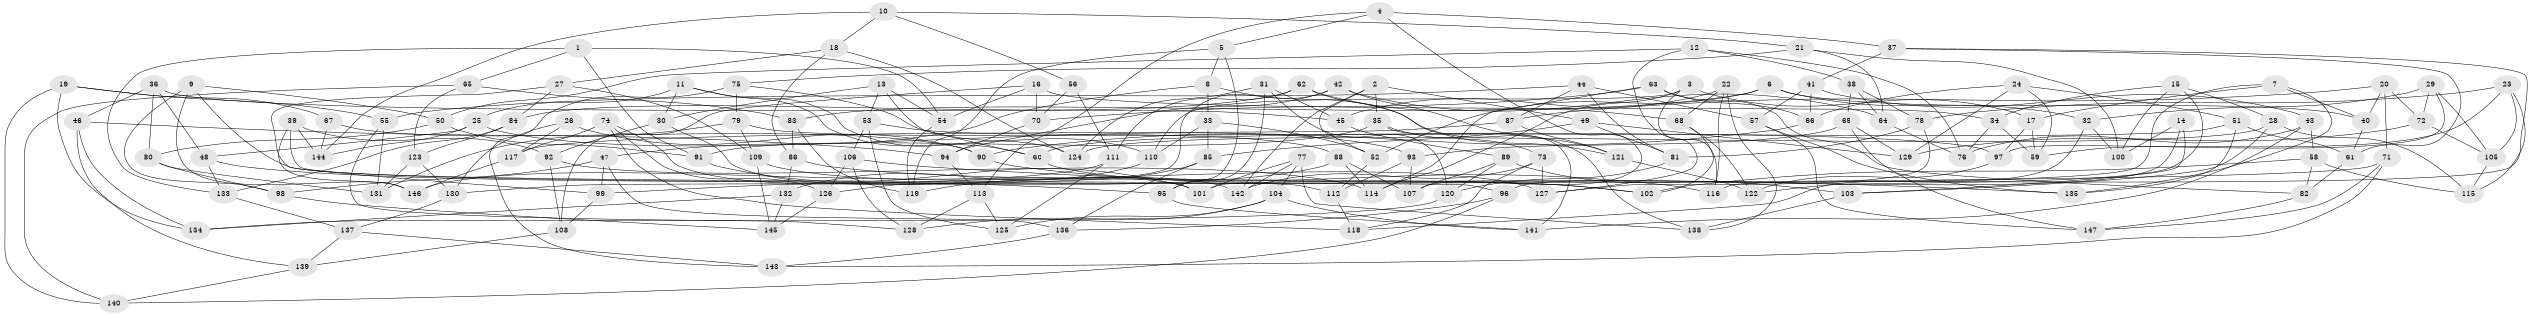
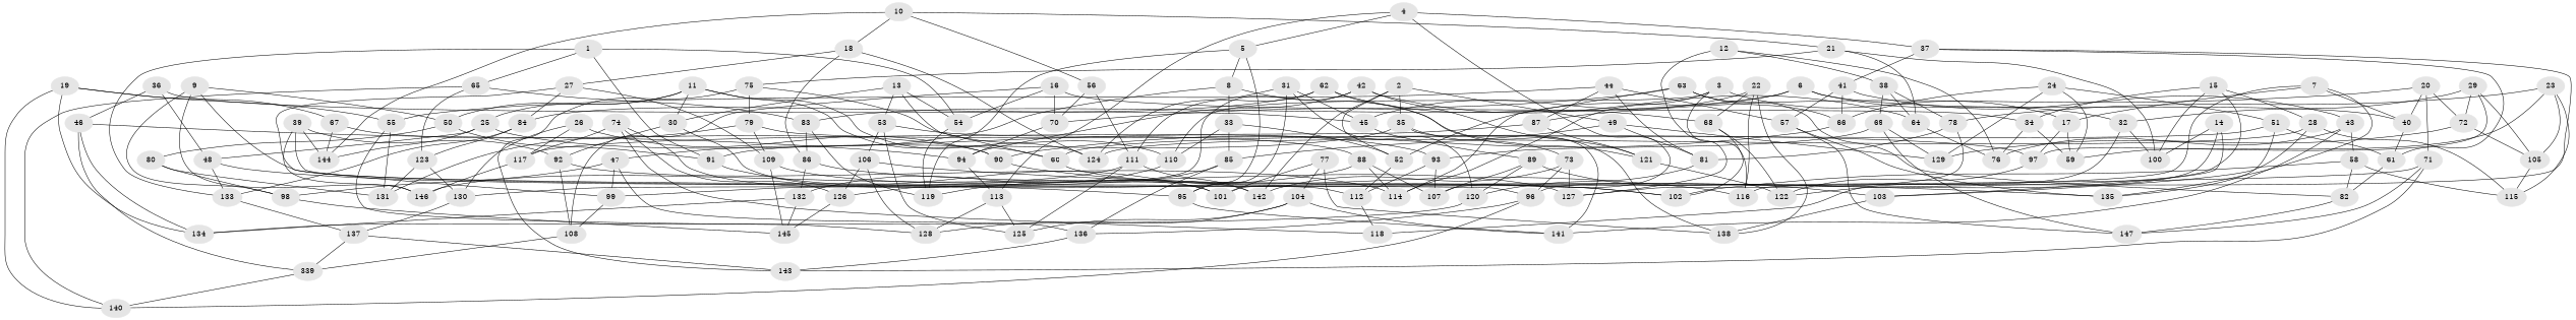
  graph {
    node [color=gray90 style=filled]
    1
    54
    65
    91
    133
    119
    83
    140
    123
    101
    137
    2
    35
    49
    52
    142
    73
    141
    129
    85
    81
    112
    3
    17
    110
    114
    116
    59
    97
    132
    4
    5
    37
    107
    113
    8
    95
    41
    61
    125
    128
    33
    47
    121
    6
    32
    40
    100
    118
    86
    7
    135
    98
    99
    136
    122
    9
    50
    146
    80
    145
    10
    18
    21
    56
    144
    124
    27
    64
    75
    70
    111
    11
    25
    30
    60
    48
    93
    92
    102
    12
    38
    76
    127
    78
    69
    13
    53
    88
    106
    14
    96
    103
    138
    15
    28
    34
    115
    16
    108
    94
-   139
+   139 [label=339]
    84
    109
    19
    55
    67
    134
    131
    90
    20
    71
    72
    87
    130
    147
    143
    105
    117
    79
    22
    45
    68
    89
    23
    24
    51
    66
    26
    29
    31
    120
    36
    46
    43
    57
    82
    39
    58
    42
    126
    44
    62
    63
    74
    77
    104
    1 -- 54
    1 -- 65
    1 -- 91
    1 -- 133
    54 -- 119
    65 -- 83
    65 -- 140
    65 -- 123
    91 -- 101
    133 -- 137
    83 -- 119
    83 -- 86
    123 -- 131
    123 -- 130
    137 -- 139
    137 -- 143
    2 -- 35
    2 -- 49
    2 -- 52
    2 -- 142
    35 -- 91
    35 -- 73
    35 -- 141
    49 -- 129
    49 -- 85
    49 -- 81
    52 -- 112
    73 -- 142
-   73 -- 118
+   73 -- 96
    73 -- 127
    85 -- 119
    85 -- 136
    81 -- 120
    112 -- 118
    3 -- 17
    3 -- 110
    3 -- 114
    3 -- 116
    17 -- 59
    17 -- 97
    110 -- 132
    97 -- 122
    132 -- 145
    132 -- 134
    4 -- 5
    4 -- 37
    4 -- 107
    4 -- 113
    5 -- 119
    5 -- 8
    5 -- 95
    37 -- 116
    37 -- 41
    37 -- 61
    113 -- 125
    113 -- 128
    8 -- 33
    8 -- 47
    8 -- 121
    95 -- 141
    41 -- 66
    41 -- 43
    41 -- 57
    61 -- 82
    33 -- 52
    33 -- 85
    33 -- 110
    47 -- 98
    47 -- 99
    47 -- 136
    121 -- 122
    6 -- 83
    6 -- 52
    6 -- 32
    6 -- 40
    32 -- 100
    32 -- 118
    40 -- 61
    86 -- 132
    86 -- 102
    7 -- 101
    7 -- 17
    7 -- 40
    7 -- 135
    98 -- 145
    99 -- 108
    136 -- 143
    9 -- 112
    9 -- 98
    9 -- 50
    9 -- 146
    50 -- 91
    50 -- 80
    80 -- 98
    80 -- 131
    10 -- 18
    10 -- 21
    10 -- 56
    10 -- 144
    18 -- 86
    18 -- 124
    18 -- 27
    21 -- 100
    21 -- 64
    21 -- 75
    56 -- 70
    56 -- 111
    27 -- 99
    27 -- 84
    27 -- 109
    64 -- 76
    75 -- 110
    75 -- 143
    75 -- 79
    70 -- 94
    111 -- 125
    111 -- 146
    11 -- 124
    11 -- 25
    11 -- 30
    11 -- 60
    25 -- 144
    25 -- 48
    25 -- 93
    30 -- 142
    30 -- 92
    60 -- 102
    48 -- 133
    48 -- 95
    93 -- 112
    93 -- 107
    92 -- 114
    92 -- 108
-   12 -- 50
+   11 -- 50
    12 -- 38
    12 -- 76
    12 -- 127
    38 -- 64
    38 -- 78
    38 -- 69
    78 -- 81
    78 -- 127
    69 -- 129
    69 -- 93
    69 -- 147
    13 -- 54
    13 -- 30
    13 -- 60
    13 -- 53
    53 -- 125
    53 -- 88
    53 -- 106
    88 -- 114
    88 -- 107
    88 -- 99
    106 -- 128
    106 -- 135
    106 -- 126
    14 -- 100
    14 -- 96
    14 -- 103
    96 -- 140
    96 -- 136
    103 -- 138
    15 -- 100
    15 -- 122
    15 -- 28
    15 -- 34
    28 -- 124
    28 -- 103
    28 -- 115
    34 -- 59
    34 -- 76
    16 -- 54
    16 -- 70
    16 -- 34
    16 -- 108
    108 -- 139
    94 -- 113
    139 -- 140
    84 -- 133
    84 -- 123
    109 -- 145
    109 -- 127
    19 -- 140
    19 -- 55
    19 -- 67
    19 -- 134
    55 -- 128
    55 -- 131
    67 -- 144
    67 -- 90
    90 -- 116
    20 -- 40
    20 -- 71
    20 -- 72
    20 -- 87
    71 -- 130
    71 -- 147
    71 -- 143
    72 -- 129
    72 -- 105
    87 -- 121
    87 -- 117
    130 -- 137
    105 -- 115
    117 -- 146
    79 -- 97
    79 -- 109
    79 -- 131
    22 -- 116
    22 -- 138
    22 -- 45
    22 -- 68
    45 -- 89
    68 -- 122
    68 -- 102
    89 -- 107
    89 -- 103
    89 -- 120
    23 -- 59
    23 -- 78
    23 -- 115
    23 -- 105
    24 -- 129
    24 -- 59
    24 -- 51
    24 -- 66
    51 -- 61
    51 -- 135
    51 -- 60
    66 -- 90
    26 -- 90
    26 -- 130
    26 -- 117
    29 -- 97
    29 -- 32
    29 -- 72
    29 -- 105
    31 -- 95
    31 -- 124
    31 -- 45
    31 -- 120
    120 -- 134
-   36 -- 80
    36 -- 48
    36 -- 45
    36 -- 46
    46 -- 94
    46 -- 139
    46 -- 134
    43 -- 141
    43 -- 76
    43 -- 58
    57 -- 135
    57 -- 147
    82 -- 147
    39 -- 146
    39 -- 144
    39 -- 92
    39 -- 96
    58 -- 102
    58 -- 115
    58 -- 82
    42 -- 121
    42 -- 64
    42 -- 94
    42 -- 126
    126 -- 145
    44 -- 81
    44 -- 55
    44 -- 87
    44 -- 57
    62 -- 111
    62 -- 138
    62 -- 84
    62 -- 68
    63 -- 114
    63 -- 70
    63 -- 66
    63 -- 82
    74 -- 101
    74 -- 118
    74 -- 117
    74 -- 126
    77 -- 101
-   77 -- 142
+   111 -- 142
    77 -- 138
    77 -- 104
    104 -- 141
    104 -- 125
    104 -- 128
  }
